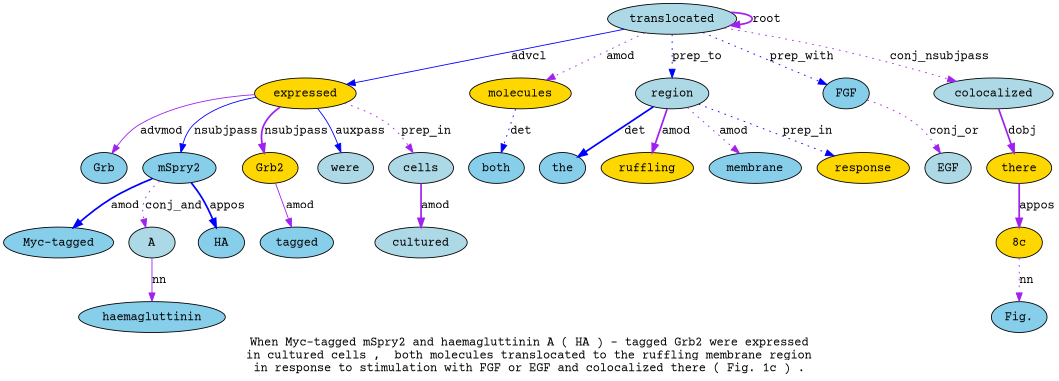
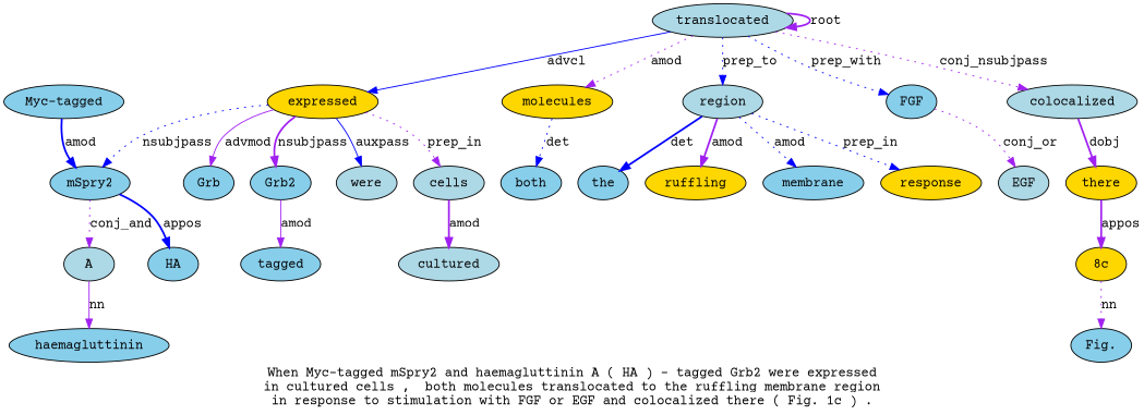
  digraph {
    fontname="Courier Prime"
    label="When Myc-tagged mSpry2 and haemagluttinin A ( HA ) - tagged Grb2 were expressed\nin cultured cells ,  both molecules translocated to the ruffling membrane region\nin response to stimulation with FGF or EGF and colocalized there ( Fig. 1c ) ."
    node [fillcolor=skyblue fontname="Courier Prime" style=filled]
    edge [color=purple fontname="Courier Prime" style=dotted]
    n1 [fillcolor=gold label=expressed]
    n2 [label=Grb]
    n3 [label=mSpry2]
-   n4 [fillcolor=gold label=Grb2]
+   n4 [label=Grb2]
    n5 [fillcolor=lightblue label=were]
    n6 [fillcolor=lightblue label=cells]
    n7 [label="Myc-tagged"]
    n8 [fillcolor=lightblue label=A]
    n9 [label=HA]
    n10 [label=tagged]
    n11 [fillcolor=lightblue label=cultured]
    n12 [label=haemagluttinin]
    n13 [fillcolor=lightblue label=translocated]
    n14 [fillcolor=gold label=molecules]
    n15 [fillcolor=lightblue label=region]
    n16 [label=FGF]
    n17 [fillcolor=lightblue label=colocalized]
    n18 [label=both]
    n19 [label=the]
    n20 [fillcolor=gold label=ruffling]
    n21 [label=membrane]
    n22 [fillcolor=gold label=response]
    n23 [fillcolor=lightblue label=EGF]
    n24 [fillcolor=gold label=there]
    n25 [fillcolor=gold label="8c"]
    n26 [label="Fig."]
    n1 -> n2 [label=advmod style=solid]
-   n1 -> n3 [color=blue label=nsubjpass style=solid]
+   n1 -> n3 [color=blue label=nsubjpass]
    n1 -> n4 [label=nsubjpass style=bold]
    n1 -> n5 [color=blue label=auxpass style=solid]
    n1 -> n6 [label=prep_in]
-   n3 -> n7 [color=blue label=amod style=bold]
+   n7 -> n3 [color=blue label=amod style=bold]
    n3 -> n8 [label=conj_and]
    n3 -> n9 [color=blue label=appos style=bold]
    n4 -> n10 [label=amod style=solid]
    n6 -> n11 [label=amod style=bold]
    n8 -> n12 [label=nn style=solid]
    n13 -> n1 [color=blue label=advcl style=solid]
    n13 -> n13 [label=root style=bold]
    n13 -> n14 [label=amod]
    n13 -> n15 [color=blue label=prep_to]
    n13 -> n16 [color=blue label=prep_with]
    n13 -> n17 [label=conj_nsubjpass]
    n14 -> n18 [color=blue label=det]
    n15 -> n19 [color=blue label=det style=bold]
    n15 -> n20 [label=amod style=bold]
-   n15 -> n21 [label=amod]
+   n15 -> n21 [color=blue label=amod]
    n15 -> n22 [color=blue label=prep_in]
    n16 -> n23 [label=conj_or]
    n17 -> n24 [label=dobj style=bold]
    n24 -> n25 [label=appos style=bold]
    n25 -> n26 [label=nn]
  }
